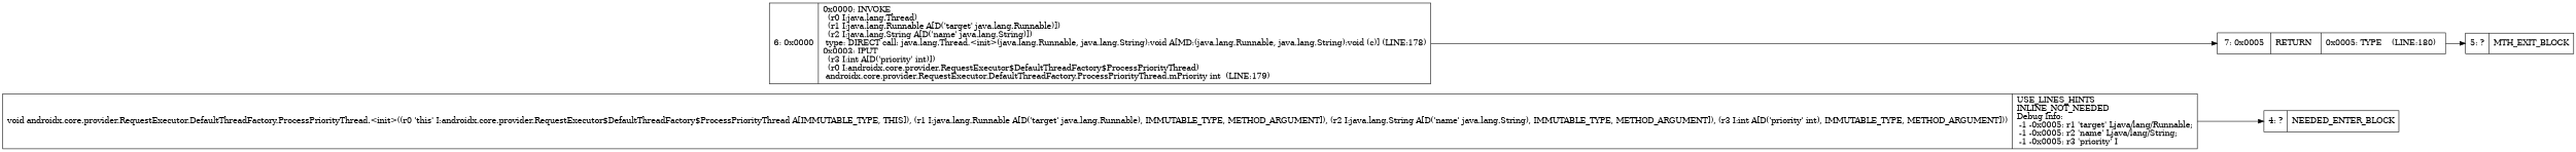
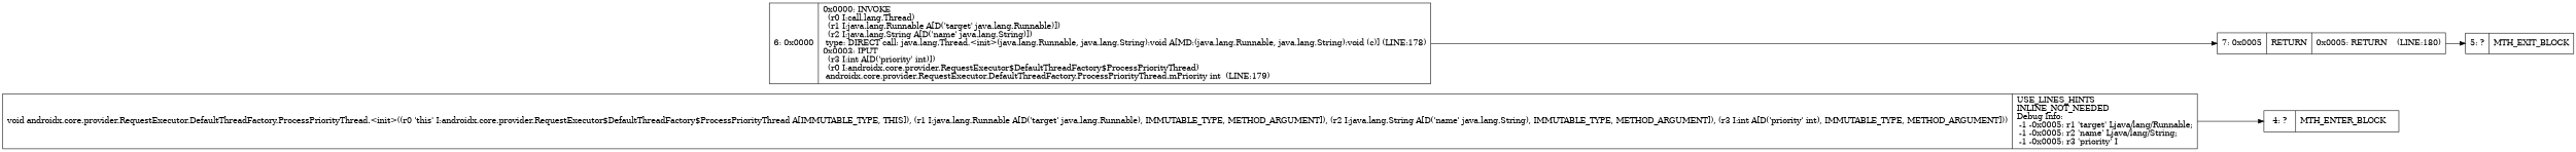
  digraph {
    rankdir=LR
    node [shape=record]
-   n1 [label="{4\:\ ?|NEEDED_ENTER_BLOCK\l}"]
-   n2 [label="{6\:\ 0x0000|0x0000: INVOKE  \l  (r0 I:java.lang.Thread)\l  (r1 I:java.lang.Runnable A[D('target' java.lang.Runnable)])\l  (r2 I:java.lang.String A[D('name' java.lang.String)])\l type: DIRECT call: java.lang.Thread.\<init\>(java.lang.Runnable, java.lang.String):void A[MD:(java.lang.Runnable, java.lang.String):void (c)] (LINE:178)\l0x0003: IPUT  \l  (r3 I:int A[D('priority' int)])\l  (r0 I:androidx.core.provider.RequestExecutor$DefaultThreadFactory$ProcessPriorityThread)\l androidx.core.provider.RequestExecutor.DefaultThreadFactory.ProcessPriorityThread.mPriority int  (LINE:179)\l}"]
-   n3 [label="{7\:\ 0x0005|RETURN\l|0x0005: TYPE    (LINE:180)\l}"]
+   n1 [label="{4\:\ ?|MTH_ENTER_BLOCK\l}"]
+   n2 [label="{6\:\ 0x0000|0x0000: INVOKE  \l  (r0 I:call.lang.Thread)\l  (r1 I:java.lang.Runnable A[D('target' java.lang.Runnable)])\l  (r2 I:java.lang.String A[D('name' java.lang.String)])\l type: DIRECT call: java.lang.Thread.\<init\>(java.lang.Runnable, java.lang.String):void A[MD:(java.lang.Runnable, java.lang.String):void (c)] (LINE:178)\l0x0003: IPUT  \l  (r3 I:int A[D('priority' int)])\l  (r0 I:androidx.core.provider.RequestExecutor$DefaultThreadFactory$ProcessPriorityThread)\l androidx.core.provider.RequestExecutor.DefaultThreadFactory.ProcessPriorityThread.mPriority int  (LINE:179)\l}"]
+   n3 [label="{7\:\ 0x0005|RETURN\l|0x0005: RETURN    (LINE:180)\l}"]
    n4 [label="{5\:\ ?|MTH_EXIT_BLOCK\l}"]
    n5 [label="{void androidx.core.provider.RequestExecutor.DefaultThreadFactory.ProcessPriorityThread.\<init\>((r0 'this' I:androidx.core.provider.RequestExecutor$DefaultThreadFactory$ProcessPriorityThread A[IMMUTABLE_TYPE, THIS]), (r1 I:java.lang.Runnable A[D('target' java.lang.Runnable), IMMUTABLE_TYPE, METHOD_ARGUMENT]), (r2 I:java.lang.String A[D('name' java.lang.String), IMMUTABLE_TYPE, METHOD_ARGUMENT]), (r3 I:int A[D('priority' int), IMMUTABLE_TYPE, METHOD_ARGUMENT]))  | USE_LINES_HINTS\lINLINE_NOT_NEEDED\lDebug Info:\l  \-1 \-0x0005: r1 'target' Ljava\/lang\/Runnable;\l  \-1 \-0x0005: r2 'name' Ljava\/lang\/String;\l  \-1 \-0x0005: r3 'priority' I\l}"]
    n2 -> n3
    n3 -> n4
    n5 -> n1
  }
